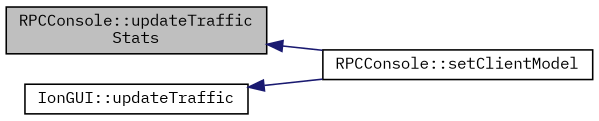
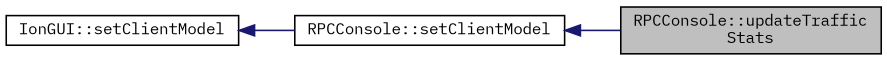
  digraph {
    fontname="IBM Plex Mono"
    rankdir=LR
    node [color=black fillcolor=white fontname="IBM Plex Mono" fontsize=10 shape=record style=filled]
    edge [color=midnightblue dir=back fontname="IBM Plex Mono" fontsize=10 labelfontname=Helvetica labelfontsize=10 style=solid]
    n1 [fillcolor=grey75 fontcolor=black height=0.2 label="RPCConsole::updateTraffic\lStats" width=0.4]
    n2 [height=0.2 label="RPCConsole::setClientModel" width=0.4]
-   n3 [height=0.2 label="IonGUI::updateTraffic" width=0.4]
-   n1 -> n2
+   n3 [height=0.2 label="IonGUI::setClientModel" width=0.4]
+   n2 -> n1
    n3 -> n2
  }
